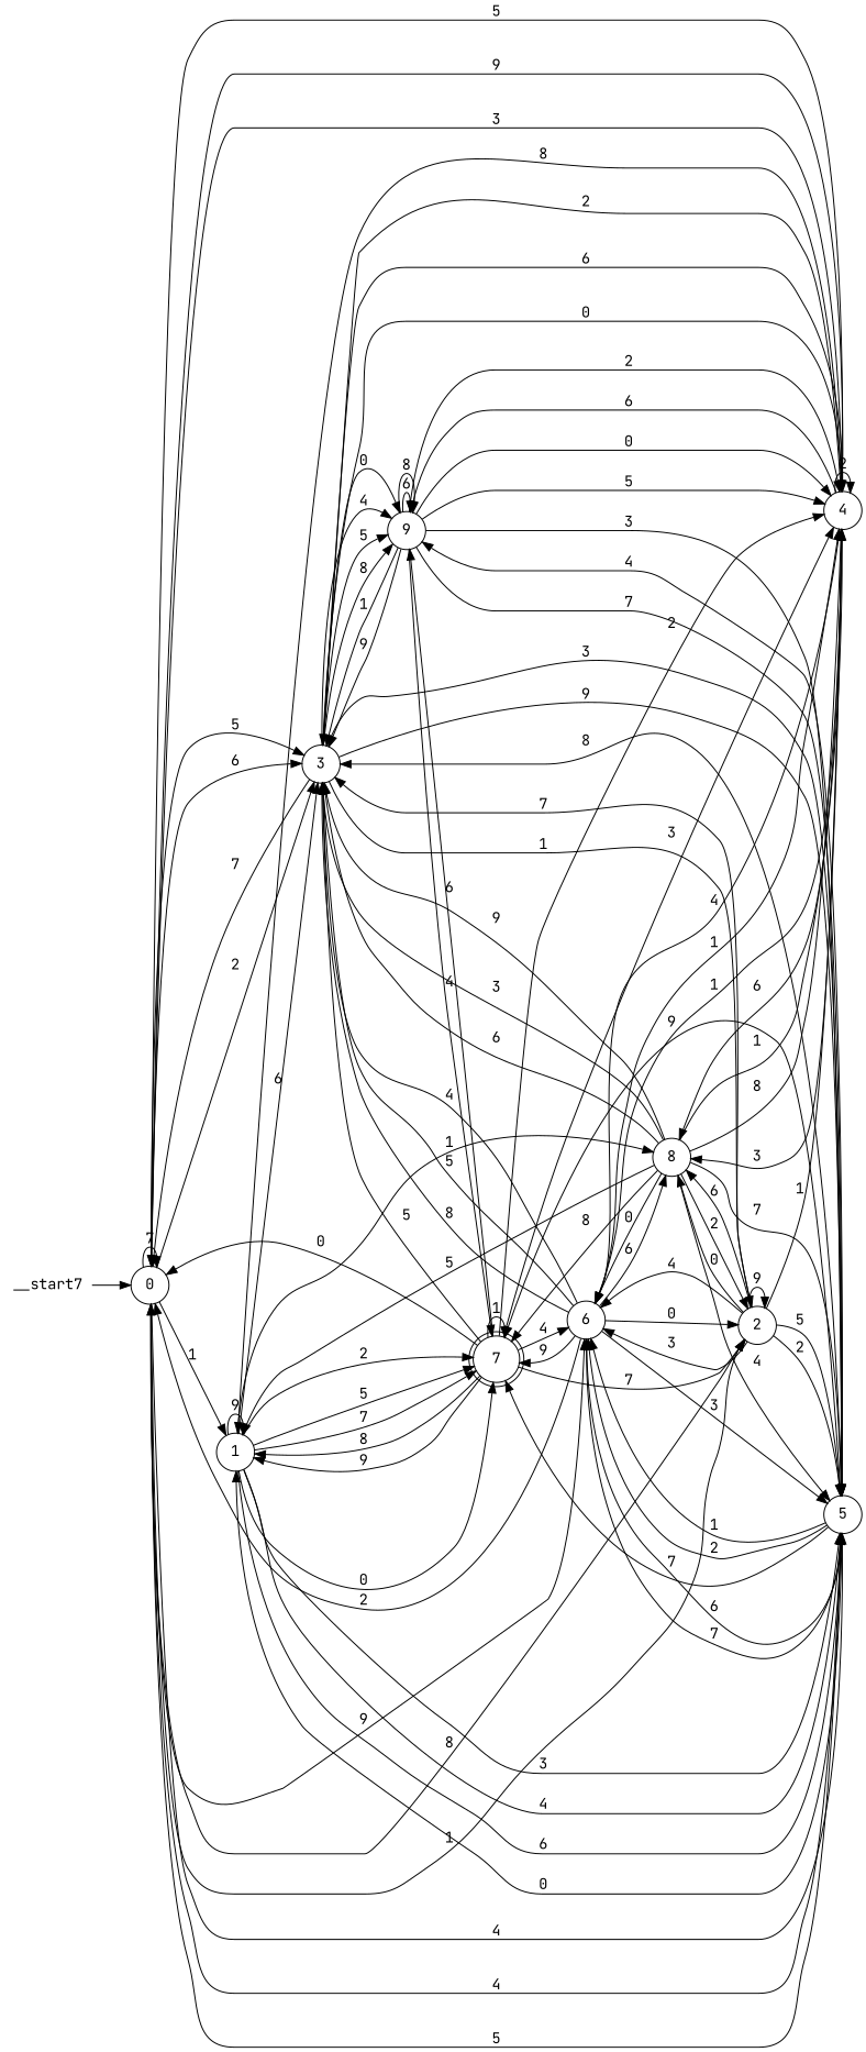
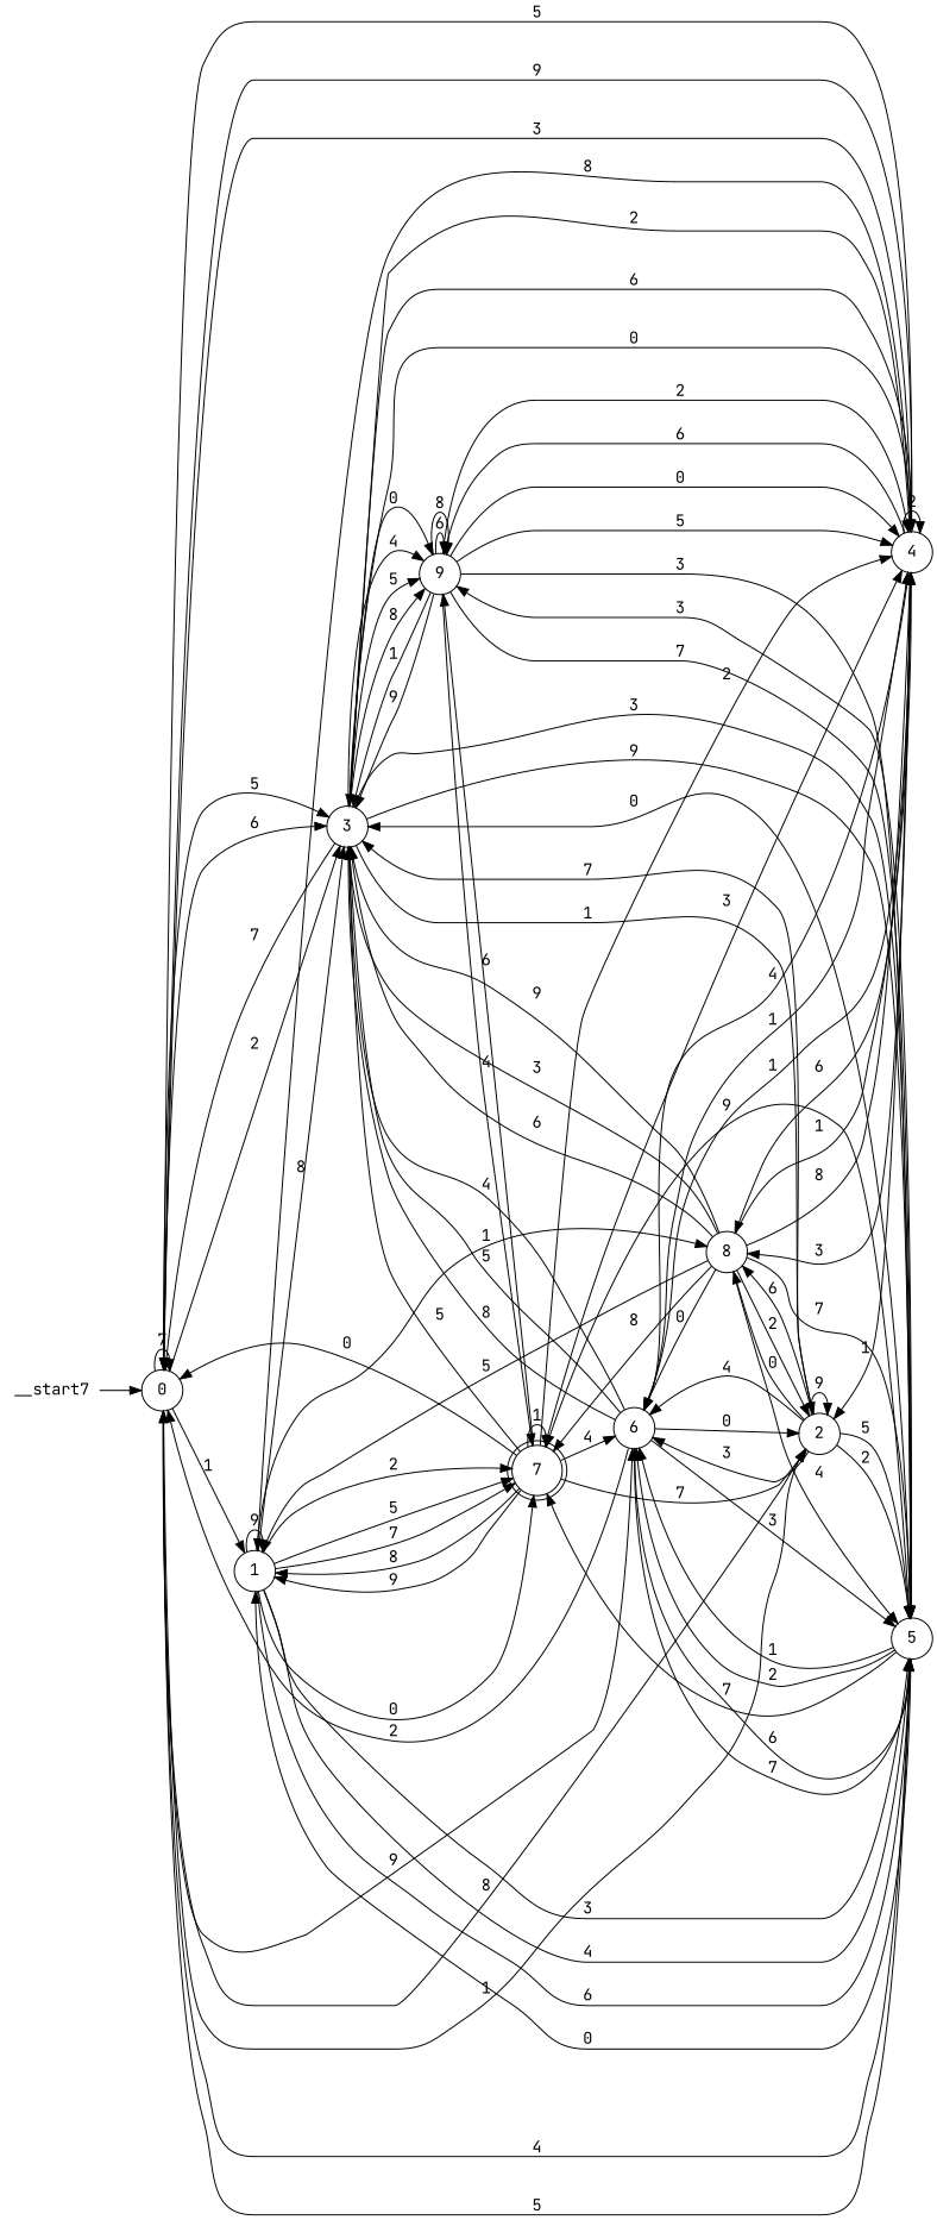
  digraph {
    fontname="JetBrains Mono"
    rankdir=LR
    node [fontname="JetBrains Mono" shape=circle]
    edge [fontname="JetBrains Mono"]
    n1 [label=0]
    n2 [label=1]
    n3 [label=2]
    n4 [label=3]
    n5 [label=4]
    n6 [label=5]
    n7 [label=6]
    n8 [label=7 shape=doublecircle]
    n9 [label=8]
    n10 [label=9]
    n11 [height=0 label=__start7 shape=none width=0]
    n1 -> n1 [label=7]
    n1 -> n2 [label=1]
    n1 -> n3 [label=1]
    n1 -> n3 [label=8]
    n1 -> n4 [label=2]
    n1 -> n4 [label=5]
    n1 -> n4 [label=6]
    n1 -> n5 [label=3]
-   n1 -> n6 [label=4]
    n1 -> n7 [label=9]
    n2 -> n2 [label=9]
-   n2 -> n4 [label=6]
+   n2 -> n4 [label=8]
    n2 -> n6 [label=3]
    n2 -> n6 [label=4]
    n2 -> n6 [label=6]
    n2 -> n8 [label=0]
    n2 -> n8 [label=2]
    n2 -> n8 [label=5]
    n2 -> n8 [label=7]
    n2 -> n9 [label=1]
    n3 -> n3 [label=9]
    n3 -> n4 [label=7]
-   n3 -> n5 [label=1]
+   n5 -> n3 [label=1]
    n3 -> n6 [label=2]
    n3 -> n6 [label=5]
    n3 -> n7 [label=3]
    n3 -> n7 [label=4]
    n3 -> n9 [label=0]
    n3 -> n9 [label=6]
    n4 -> n1 [label=7]
    n4 -> n3 [label=1]
    n4 -> n5 [label=2]
    n4 -> n5 [label=6]
    n4 -> n6 [label=3]
    n4 -> n6 [label=9]
    n4 -> n10 [label=0]
    n4 -> n10 [label=4]
    n4 -> n10 [label=5]
    n4 -> n10 [label=8]
    n5 -> n1 [label=5]
    n5 -> n1 [label=9]
    n5 -> n2 [label=8]
    n5 -> n4 [label=0]
    n5 -> n5 [label=2]
    n5 -> n7 [label=1]
    n5 -> n7 [label=4]
    n5 -> n9 [label=3]
    n5 -> n9 [label=6]
    n5 -> n10 [label=6]
    n6 -> n1 [label=4]
    n6 -> n1 [label=5]
    n6 -> n2 [label=0]
-   n6 -> n4 [label=8]
+   n6 -> n4 [label=0]
    n6 -> n7 [label=1]
    n6 -> n7 [label=2]
    n6 -> n7 [label=6]
    n6 -> n8 [label=7]
    n6 -> n8 [label=9]
-   n6 -> n10 [label=4]
+   n6 -> n10 [label=3]
    n7 -> n1 [label=2]
    n7 -> n3 [label=0]
    n7 -> n4 [label=4]
    n7 -> n4 [label=5]
    n7 -> n4 [label=8]
    n7 -> n5 [label=1]
    n7 -> n6 [label=3]
    n7 -> n6 [label=7]
-   n7 -> n8 [label=9]
-   n7 -> n9 [label=6]
    n8 -> n1 [label=0]
    n8 -> n2 [label=8]
    n8 -> n2 [label=9]
    n8 -> n3 [label=7]
    n8 -> n4 [label=5]
    n8 -> n5 [label=2]
    n8 -> n5 [label=3]
    n8 -> n7 [label=4]
    n8 -> n8 [label=1]
    n8 -> n10 [label=6]
    n9 -> n2 [label=5]
    n9 -> n3 [label=2]
    n9 -> n4 [label=3]
    n9 -> n4 [label=6]
    n9 -> n4 [label=9]
    n9 -> n5 [label=1]
    n9 -> n5 [label=8]
    n9 -> n6 [label=4]
    n9 -> n6 [label=7]
    n9 -> n7 [label=0]
    n9 -> n8 [label=8]
    n10 -> n4 [label=1]
    n10 -> n4 [label=9]
    n10 -> n5 [label=0]
    n10 -> n5 [label=2]
    n10 -> n5 [label=5]
    n10 -> n6 [label=3]
    n10 -> n6 [label=7]
    n10 -> n8 [label=4]
    n10 -> n10 [label=6]
    n10 -> n10 [label=8]
    n11 -> n1
  }
